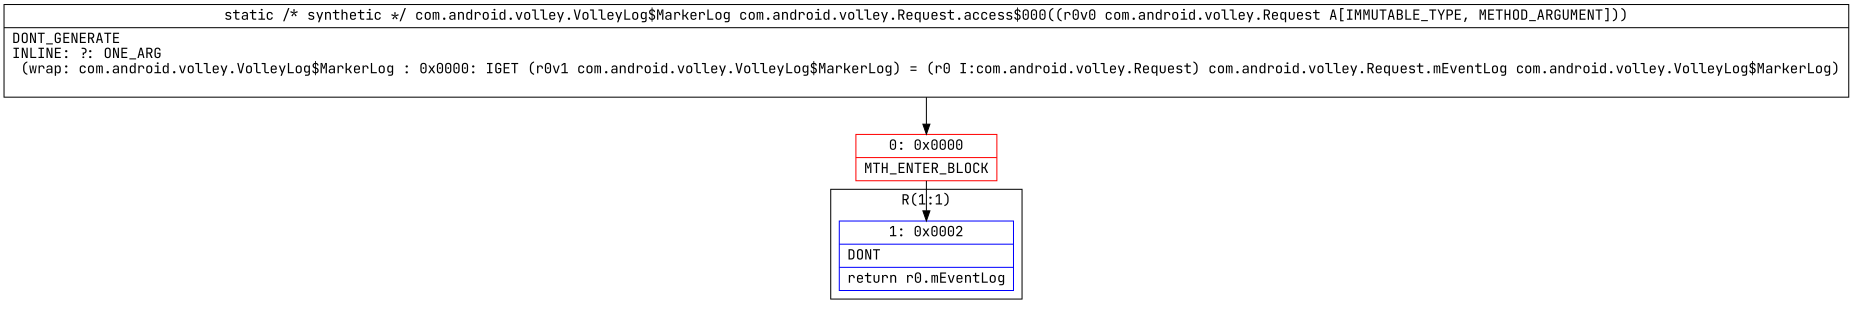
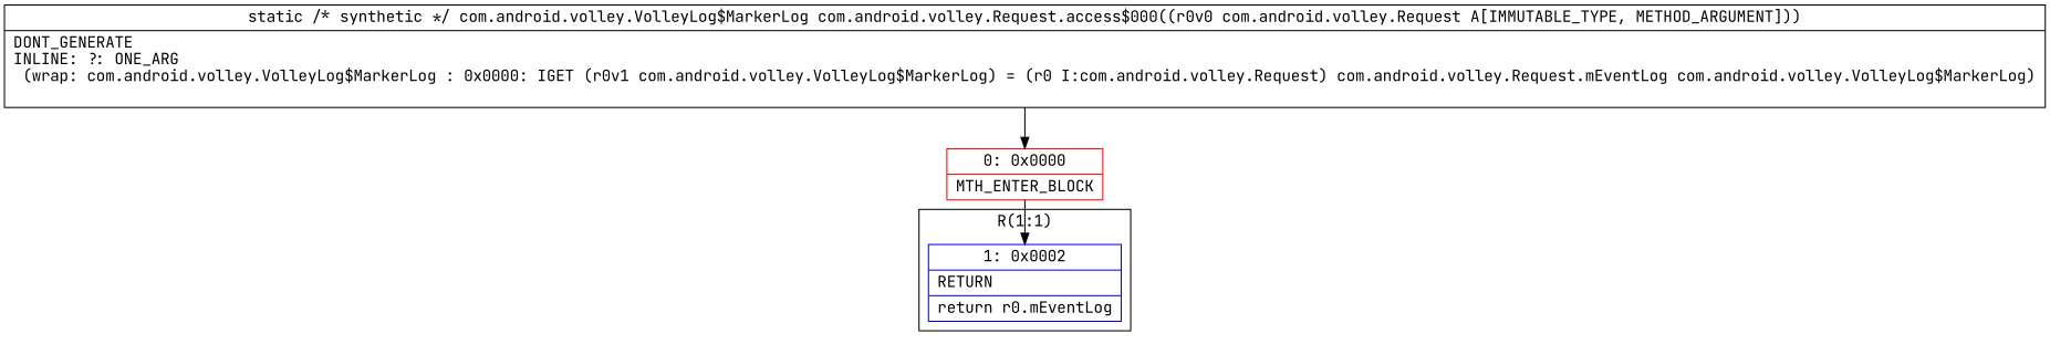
  digraph {
    fontname="JetBrains Mono"
    node [shape=record fontname="JetBrains Mono"]
    edge [fontname="JetBrains Mono"]
-   n1 [color=blue label="{1\:\ 0x0002|DONT\l|return r0.mEventLog\l}"]
+   n1 [color=blue label="{1\:\ 0x0002|RETURN\l|return r0.mEventLog\l}"]
    n2 [color=red label="{0\:\ 0x0000|MTH_ENTER_BLOCK\l}"]
    n3 [label="{static \/* synthetic *\/ com.android.volley.VolleyLog$MarkerLog com.android.volley.Request.access$000((r0v0 com.android.volley.Request A[IMMUTABLE_TYPE, METHOD_ARGUMENT]))  | DONT_GENERATE\lINLINE: ?: ONE_ARG  \l  (wrap: com.android.volley.VolleyLog$MarkerLog : 0x0000: IGET  (r0v1 com.android.volley.VolleyLog$MarkerLog) = (r0 I:com.android.volley.Request) com.android.volley.Request.mEventLog com.android.volley.VolleyLog$MarkerLog)\l\l}"]
    subgraph cluster_1 {
      label="R(1:1)"
      n1
    }
    n2 -> n1
    n3 -> n2
  }
